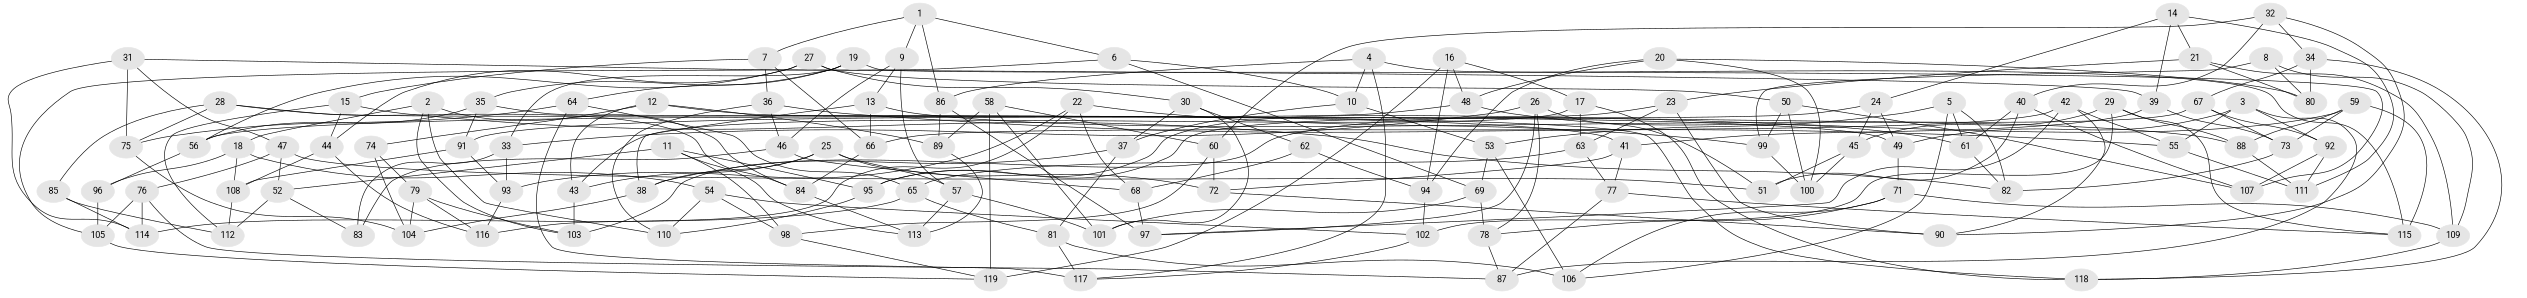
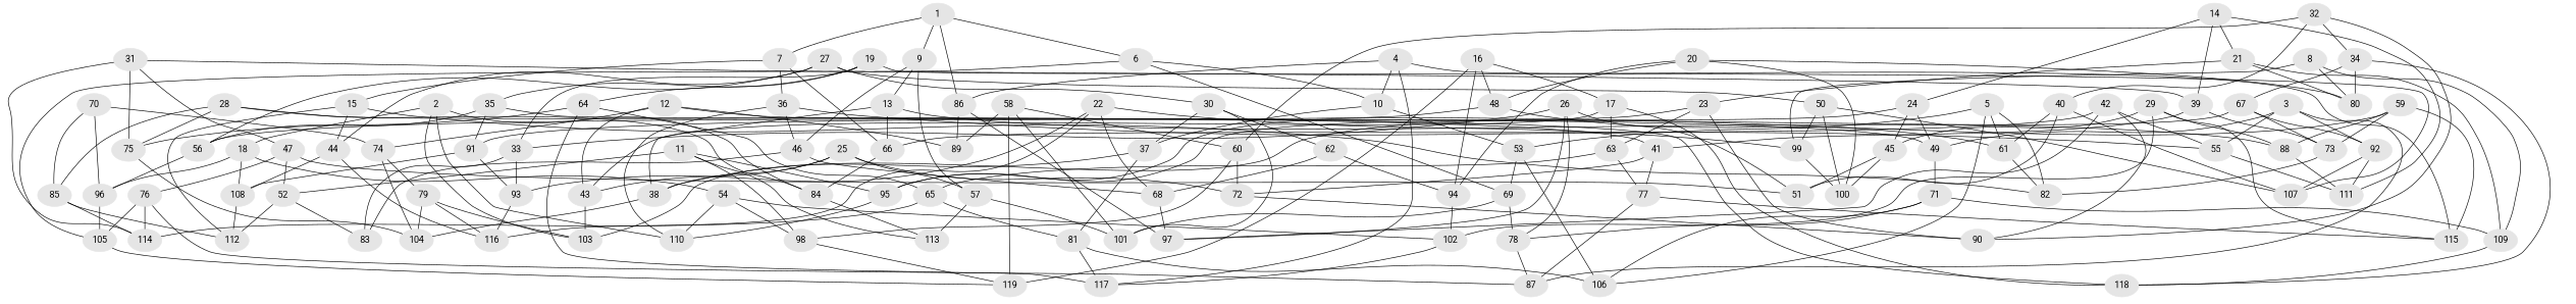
  graph {
    fontname=Roboto
    node [color=gray90 fontname=Roboto style=filled]
    edge [fontname=Roboto]
    1
    6
    7
    9
    86
    10
    69
    105
    15
    36
    66
    13
    46
    57
    89
    97
    2
    18
    84
    103
    110
    54
    96
    108
    113
    3
    49
    55
    87
    92
    71
    111
    107
    4
    115
    117
    53
    37
    5
    61
    82
    106
    78
    101
    119
    44
    112
    8
    80
    99
    109
    100
    118
    38
    88
    83
    68
    81
    11
    52
    95
    98
    12
    43
    74
    104
    79
    14
    21
    24
    39
    23
    45
    91
    41
    73
    116
    16
    17
    48
    94
    63
    56
    102
    77
    65
    19
    33
    35
    64
    93
    75
    20
    90
    22
    51
    25
    72
    26
    27
    30
    50
    62
    28
    85
    114
    29
    31
    47
    76
    32
    34
    40
    60
    67
    42
    58
    59
+   70
    1 -- 6
    1 -- 7
    1 -- 9
    1 -- 86
    6 -- 10
    6 -- 69
    6 -- 105
    7 -- 15
    7 -- 36
    7 -- 66
    9 -- 13
    9 -- 46
    9 -- 57
    86 -- 89
    86 -- 97
    10 -- 53
    10 -- 37
    69 -- 78
    69 -- 101
    105 -- 119
    15 -- 82
    15 -- 44
    15 -- 112
    36 -- 46
    36 -- 110
    36 -- 55
    66 -- 84
    13 -- 66
    13 -- 38
    13 -- 88
    46 -- 83
    46 -- 68
    57 -- 113
    57 -- 101
-   89 -- 113
    2 -- 18
    2 -- 84
    2 -- 103
    2 -- 110
    18 -- 54
    18 -- 96
    18 -- 108
    84 -- 113
    54 -- 110
    54 -- 98
    54 -- 102
    96 -- 105
    108 -- 112
    3 -- 49
    3 -- 55
    3 -- 87
    3 -- 92
    49 -- 71
    55 -- 111
    92 -- 111
    92 -- 107
    71 -- 106
    71 -- 78
    71 -- 109
    4 -- 86
    4 -- 10
    4 -- 115
    4 -- 117
    53 -- 69
    53 -- 106
    37 -- 38
    37 -- 81
    5 -- 53
    5 -- 61
    5 -- 82
    5 -- 106
    61 -- 82
    78 -- 87
    44 -- 108
    44 -- 116
    8 -- 80
    8 -- 99
    8 -- 109
    99 -- 100
    109 -- 118
    38 -- 104
    88 -- 111
    68 -- 97
    81 -- 117
    81 -- 106
    11 -- 113
    11 -- 52
    11 -- 95
    11 -- 98
    52 -- 112
    52 -- 83
    95 -- 110
    98 -- 119
    12 -- 89
    12 -- 49
    12 -- 43
    12 -- 74
    43 -- 103
    74 -- 104
    74 -- 79
    79 -- 103
    79 -- 104
    79 -- 116
    14 -- 111
    14 -- 21
    14 -- 24
    14 -- 39
    21 -- 80
    21 -- 109
    21 -- 23
    24 -- 49
    24 -- 45
    24 -- 91
    39 -- 41
    39 -- 73
    23 -- 95
    23 -- 63
    23 -- 90
    45 -- 100
    45 -- 51
    91 -- 108
    91 -- 93
    41 -- 77
    41 -- 72
    73 -- 82
    16 -- 119
    16 -- 17
    16 -- 48
    16 -- 94
    17 -- 118
    17 -- 43
    17 -- 63
    48 -- 61
    48 -- 56
    94 -- 102
    63 -- 77
    63 -- 65
    56 -- 96
    102 -- 117
    77 -- 87
    77 -- 115
    65 -- 81
    65 -- 114
    19 -- 107
    19 -- 33
    19 -- 35
    19 -- 64
    33 -- 83
    33 -- 93
    35 -- 118
    35 -- 91
    35 -- 56
    64 -- 117
    64 -- 65
    64 -- 75
    93 -- 116
    75 -- 104
    20 -- 80
    20 -- 100
    20 -- 48
    20 -- 94
    22 -- 99
    22 -- 68
    22 -- 116
    22 -- 93
    25 -- 57
    25 -- 38
    25 -- 43
    25 -- 72
    72 -- 90
    26 -- 97
    26 -- 78
    26 -- 33
    26 -- 51
    27 -- 44
    27 -- 56
    27 -- 30
    27 -- 50
    30 -- 37
    30 -- 101
    30 -- 62
    50 -- 107
    50 -- 99
    50 -- 100
    62 -- 68
    62 -- 94
    28 -- 84
    28 -- 41
    28 -- 75
    28 -- 85
    85 -- 112
    85 -- 114
    29 -- 115
    29 -- 88
    29 -- 45
    29 -- 102
    31 -- 39
    31 -- 75
    31 -- 114
    31 -- 47
    47 -- 52
    47 -- 51
    47 -- 76
    76 -- 105
    76 -- 87
    76 -- 114
    32 -- 90
    32 -- 34
    32 -- 40
    32 -- 60
    34 -- 80
    34 -- 118
    34 -- 67
    40 -- 107
    40 -- 61
    40 -- 51
    60 -- 98
    60 -- 72
    67 -- 92
    67 -- 95
    67 -- 73
    42 -- 66
    42 -- 97
    42 -- 55
    42 -- 90
    58 -- 89
    58 -- 101
    58 -- 119
    58 -- 60
    59 -- 103
    59 -- 115
    59 -- 88
    59 -- 73
+   70 -- 96
+   70 -- 74
+   70 -- 85
  }
